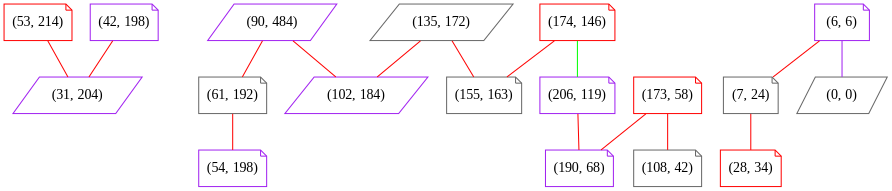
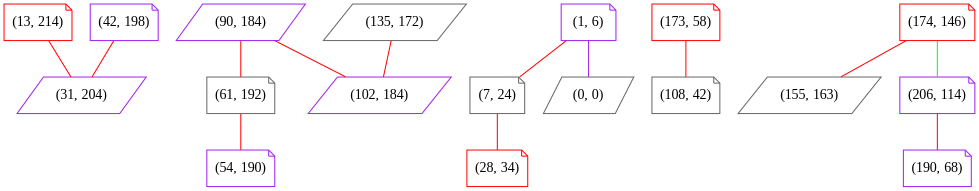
  graph {
    fontname="Liberation Serif"
    node [color=purple fontname="Liberation Serif" shape=note]
    edge [color=red fontname="Liberation Serif" weight=1]
-   "(13, 214)" [color=red label="(53, 214)"]
+   "(13, 214)" [color=red]
    "(31, 204)" [shape=parallelogram]
-   "(90, 184)" [shape=parallelogram label="(90, 484)"]
+   "(90, 184)" [shape=parallelogram]
    "(61, 192)" [color=gray40]
    "(102, 184)" [shape=parallelogram]
-   "(54, 198)"
+   "(54, 198)" [label="(54, 190)"]
    "(28, 34)" [color=red]
    "(108, 42)" [color=gray40]
    "(7, 24)" [color=gray40]
-   "(6, 6)"
+   "(6, 6)" [label="(1, 6)"]
    "(0, 0)" [color=gray40 shape=parallelogram]
    "(135, 172)" [color=gray40 shape=parallelogram]
-   "(155, 163)" [color=gray40]
+   "(155, 163)" [color=gray40 shape=parallelogram]
    "(174, 146)" [color=red]
-   "(206, 114)" [label="(206, 119)"]
+   "(206, 114)"
    "(190, 68)"
    "(173, 58)" [color=red]
    "(42, 198)"
    "(13, 214)" -- "(31, 204)"
    "(90, 184)" -- "(61, 192)"
    "(90, 184)" -- "(102, 184)"
    "(61, 192)" -- "(54, 198)"
    "(7, 24)" -- "(28, 34)"
    "(6, 6)" -- "(7, 24)"
    "(6, 6)" -- "(0, 0)" [color=purple weight=4]
    "(135, 172)" -- "(102, 184)"
-   "(135, 172)" -- "(155, 163)"
    "(174, 146)" -- "(155, 163)"
    "(174, 146)" -- "(206, 114)" [color=green weight=2]
    "(206, 114)" -- "(190, 68)"
    "(173, 58)" -- "(108, 42)"
-   "(173, 58)" -- "(190, 68)"
    "(42, 198)" -- "(31, 204)"
  }
